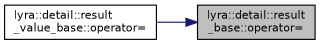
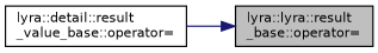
  digraph {
    rankdir=RL
    node [color=black fontname=Helvetica fontsize=10 shape=record style=filled]
-   n1 [fillcolor=grey75 fontcolor=black height=0.2 label="lyra::detail::result\l_base::operator=" width=0.4]
+   n1 [fillcolor=grey75 fontcolor=black height=0.2 label="lyra::lyra::result\l_base::operator=" width=0.4]
    n2 [fillcolor=white height=0.2 label="lyra::detail::result\l_value_base::operator=" width=0.4]
    n1 -> n2 [color=midnightblue dir=back fontname=Helvetica fontsize=10 labelfontname=Helvetica labelfontsize=10 style=solid]
  }
